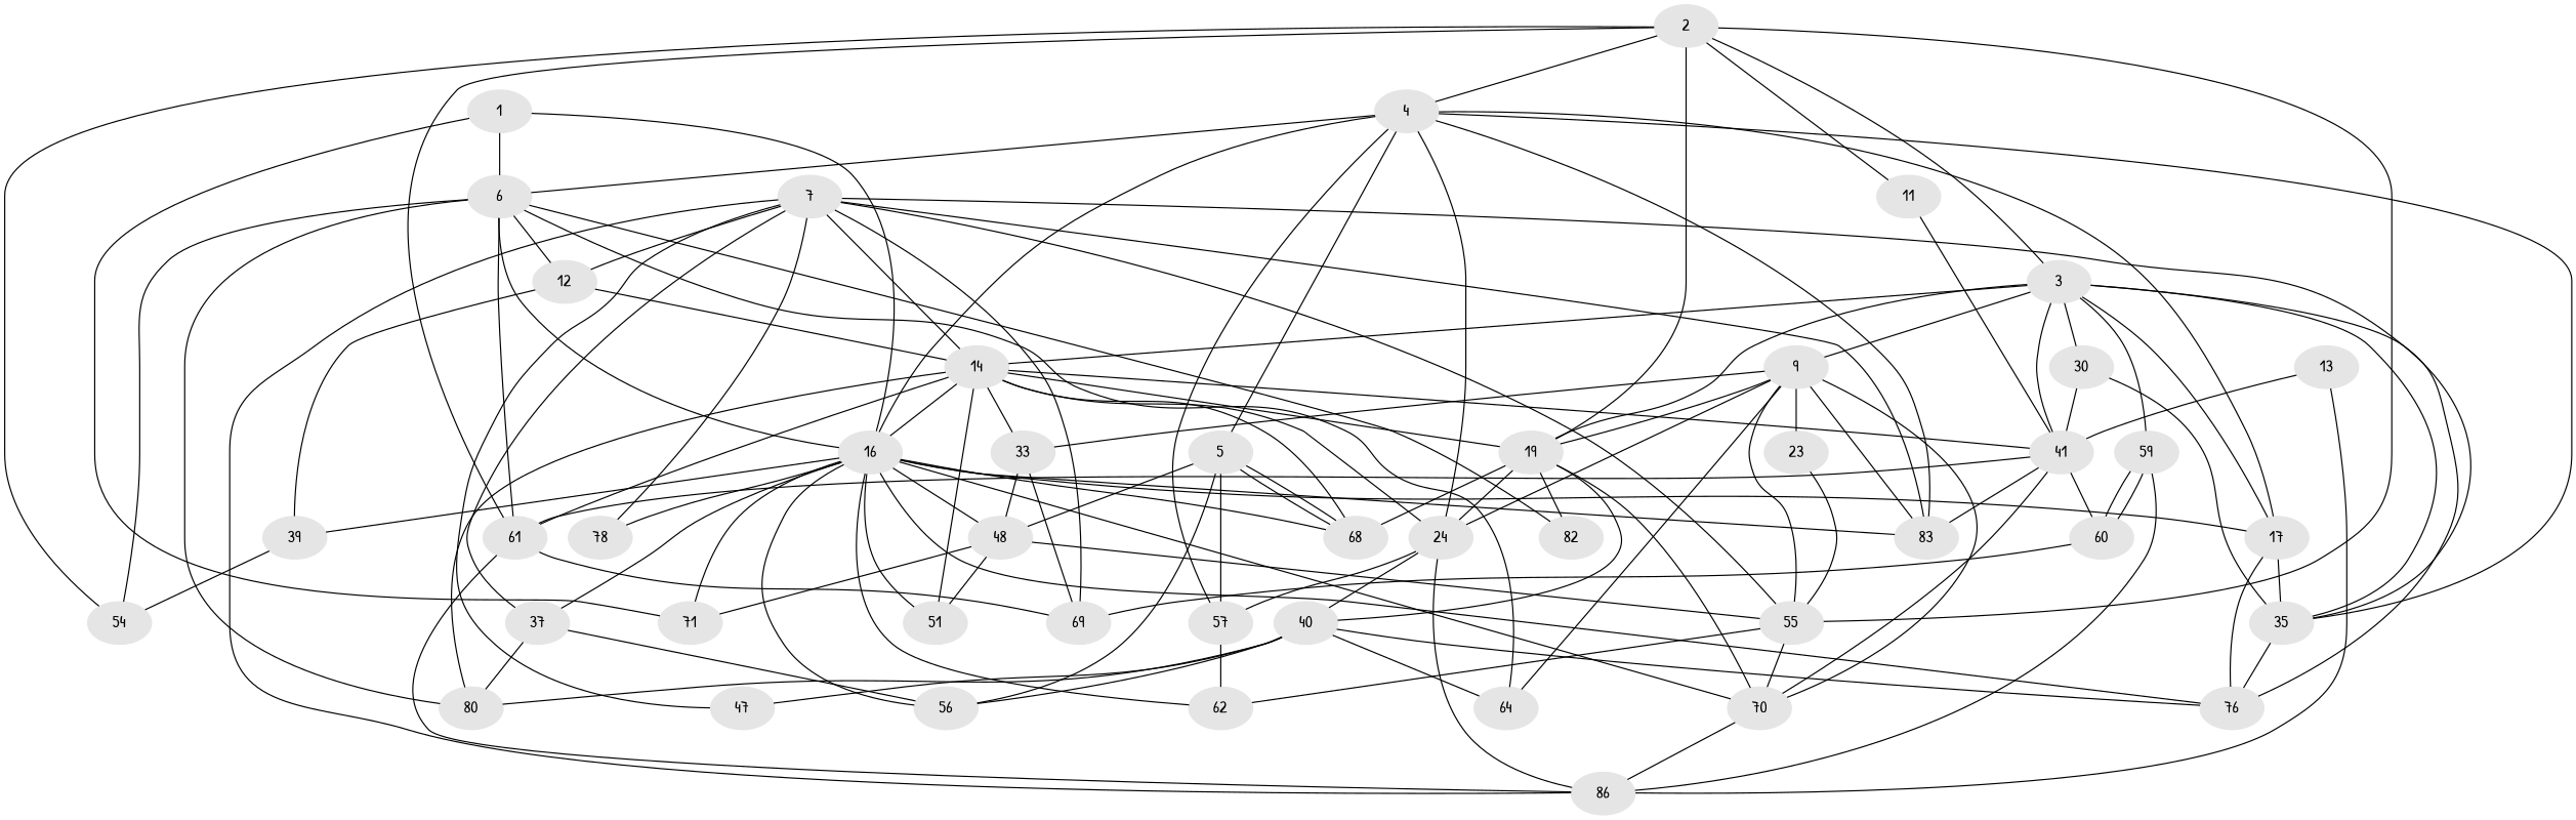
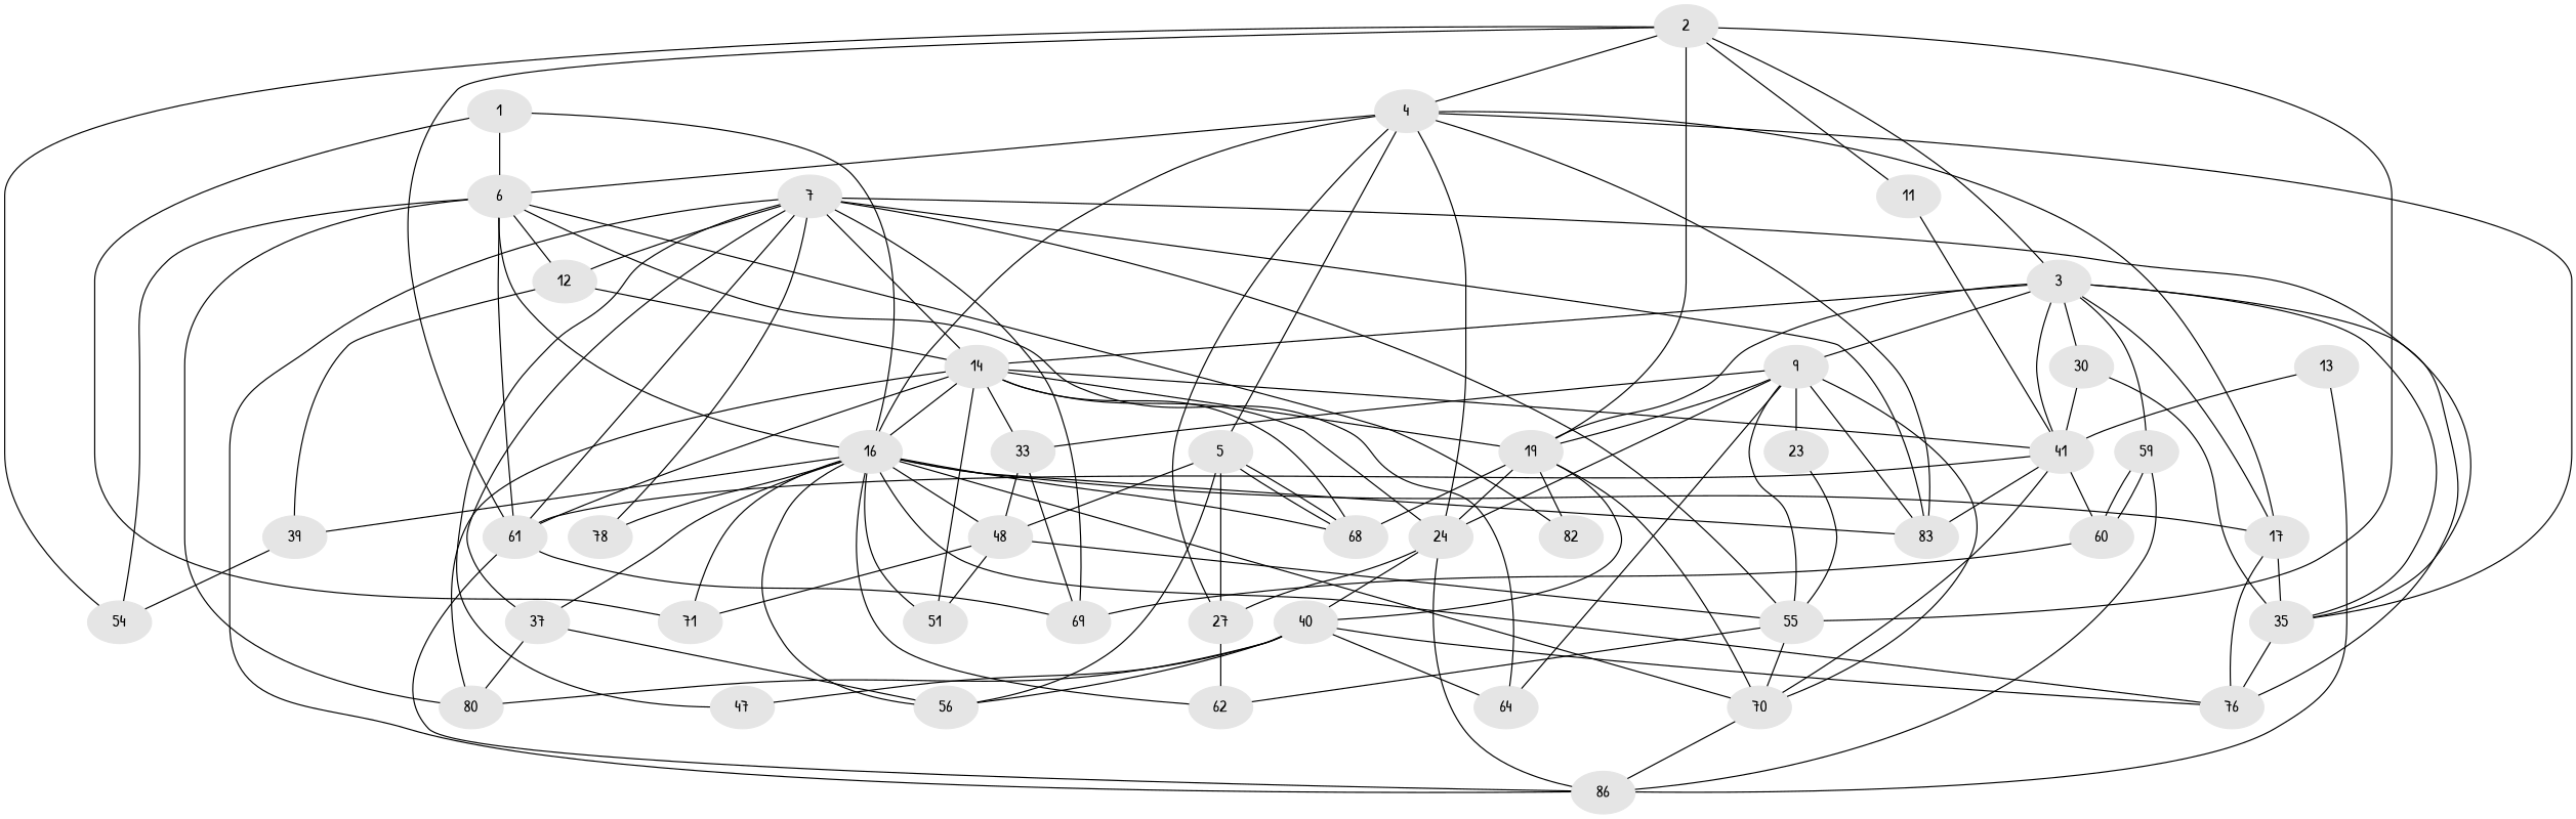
  graph {
    fontname="Patrick Hand"
    node [color=gray90 fontname="Patrick Hand" style=filled]
    edge [fontname="Patrick Hand"]
    6 [super="+15+95"]
    16 [super="+50+22"]
    54
    61 [super="+74"]
    12
    64
    80
    82
    1
    71
    17 [super="+75"]
    76 [super="+87"]
    83 [super="+89"]
    48 [super="+92"]
    56
    68 [super="+88"]
    37
    78
    70 [super="+91"]
    39
    51
    62
    2 [super="+44+49"]
    3 [super="+65+43"]
    4 [super="+18+8"]
    11
    19 [super="+28+93+29"]
    55 [super="+79"]
    9 [super="+10+20"]
    14 [super="+26+21+85"]
    30
    35 [super="+52"]
    41 [super="+53"]
    59
    5 [super="+34"]
    24 [super="+63+38"]
-   57 [super="+73"]
+   57 [super="+73" label=27]
    40 [super="+42+96"]
    69
    86
    23
    33
    60
    7 [super="+27"]
    47
    13
    6 -- 16
    6 -- 54
    6 -- 61 [weight=2]
    6 -- 12
    6 -- 64
    6 -- 80
    6 -- 82
    16 -- 71
    16 -- 17
    16 -- 76
    16 -- 83
    16 -- 48
    16 -- 56
    16 -- 68
    16 -- 37
    16 -- 78
    16 -- 70
    16 -- 39
    16 -- 51
    16 -- 62
    61 -- 69
    61 -- 86
    12 -- 39
    12 -- 14
    1 -- 6
    1 -- 16
    1 -- 71
    17 -- 76
    17 -- 35
    48 -- 71
    48 -- 51
    48 -- 55
    37 -- 80
    37 -- 56
    70 -- 86
    39 -- 54
    2 -- 54
    2 -- 61
    2 -- 3
    2 -- 4
    2 -- 11
    2 -- 19
    2 -- 55
    3 -- 17
    3 -- 76
    3 -- 19
    3 -- 9
    3 -- 14
    3 -- 30
    3 -- 35
    3 -- 41
    3 -- 59
    4 -- 6
    4 -- 16 [weight=2]
    4 -- 17
    4 -- 83
    4 -- 35
    4 -- 5
    4 -- 24
    4 -- 57
    11 -- 41
    19 -- 82 [weight=2]
    19 -- 68
    19 -- 70
    19 -- 24
    19 -- 40 [weight=2]
    55 -- 70
    55 -- 62
    9 -- 64
    9 -- 83
    9 -- 70
    9 -- 19
    9 -- 55
    9 -- 24
    9 -- 23
    9 -- 33
    14 -- 16 [weight=2]
    14 -- 61
    14 -- 80
    14 -- 68
    14 -- 51
    14 -- 19
    14 -- 41
    14 -- 24
    14 -- 33
    30 -- 35
    30 -- 41
    35 -- 76
    41 -- 61
    41 -- 83
    41 -- 70
    41 -- 60
    59 -- 86
    59 -- 60
    59 -- 60
    5 -- 48 [weight=2]
    5 -- 56
    5 -- 68
    5 -- 68
    5 -- 57
    24 -- 57
    24 -- 40 [weight=3]
    24 -- 86
    57 -- 62
    40 -- 64
    40 -- 80
    40 -- 76
    40 -- 56
    40 -- 47
    23 -- 55
    33 -- 48
    33 -- 69
    60 -- 69
+   7 -- 61
    7 -- 12
    7 -- 83
    7 -- 37
    7 -- 78
    7 -- 55
    7 -- 14
    7 -- 35
    7 -- 69
    7 -- 86
    7 -- 47
    13 -- 41
    13 -- 86
  }
